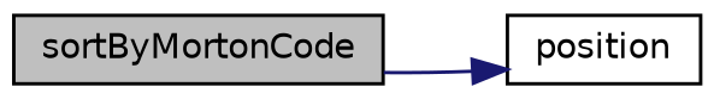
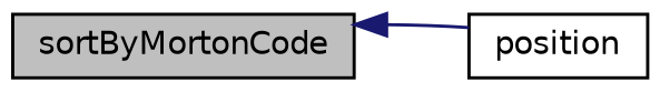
  digraph {
    rankdir=LR
    node [color=black fontname=Helvetica fontsize=10 shape=record style=filled]
    n1 [fillcolor=grey75 fontcolor=black height=0.2 label=sortByMortonCode width=0.4]
    n2 [fillcolor=white height=0.2 label=position width=0.4]
-   n1 -> n2 [color=midnightblue fontname=Helvetica fontsize=10 labelfontname=Helvetica labelfontsize=10 style=solid]
+   n2 -> n1 [color=midnightblue fontname=Helvetica fontsize=10 labelfontname=Helvetica labelfontsize=10 style=solid]
  }
